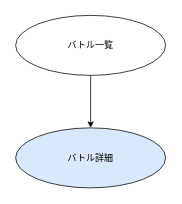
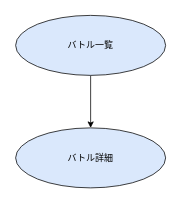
  <mxCell id="0" />
  <mxCell id="1" parent="0" />
  <mxCell id="2" style="edgeStyle=none;html=1;entryX=0.5;entryY=0;entryDx=0;entryDy=0;" edge="1" parent="1" source="3" target="4"><mxGeometry relative="1" as="geometry" /></mxCell>
- <mxCell id="3" value="バトル一覧" style="ellipse;whiteSpace=wrap;html=1;" vertex="1" parent="1"><mxGeometry x="20" y="20" width="200" height="80" as="geometry" /></mxCell>
+ <mxCell id="3" value="バトル一覧" style="ellipse;whiteSpace=wrap;html=1;fillColor=#dae8fc;" vertex="1" parent="1"><mxGeometry x="20" y="20" width="200" height="80" as="geometry" /></mxCell>
  <mxCell id="4" value="バトル詳細" style="ellipse;whiteSpace=wrap;html=1;fillColor=#dae8fc;" vertex="1" parent="1"><mxGeometry x="20" y="170" width="200" height="80" as="geometry" /></mxCell>
